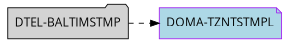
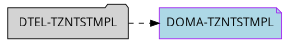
  digraph {
    rankdir=LR
    fontname="Open Sans"
    node [style=filled fontname="Open Sans"]
-   "DTEL-BALTIMSTMP" [color=black shape=folder fillcolor=lightgrey]
+   "DTEL-BALTIMSTMP" [color=black shape=folder fillcolor=lightgrey label="DTEL-TZNTSTMPL"]
    "DOMA-TZNTSTMPL" [color=purple shape=note fillcolor=lightblue]
    "DTEL-BALTIMSTMP" -> "DOMA-TZNTSTMPL" [style=dashed fontname="Open Sans"]
  }
